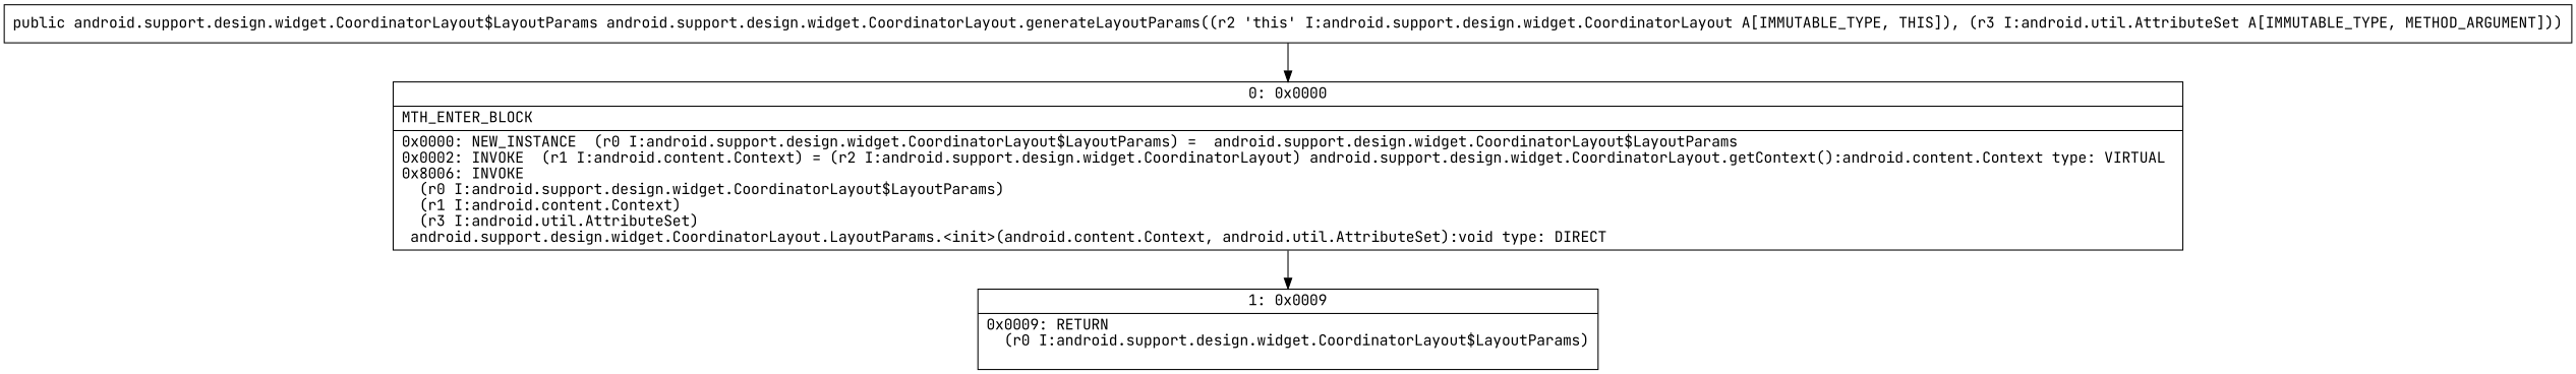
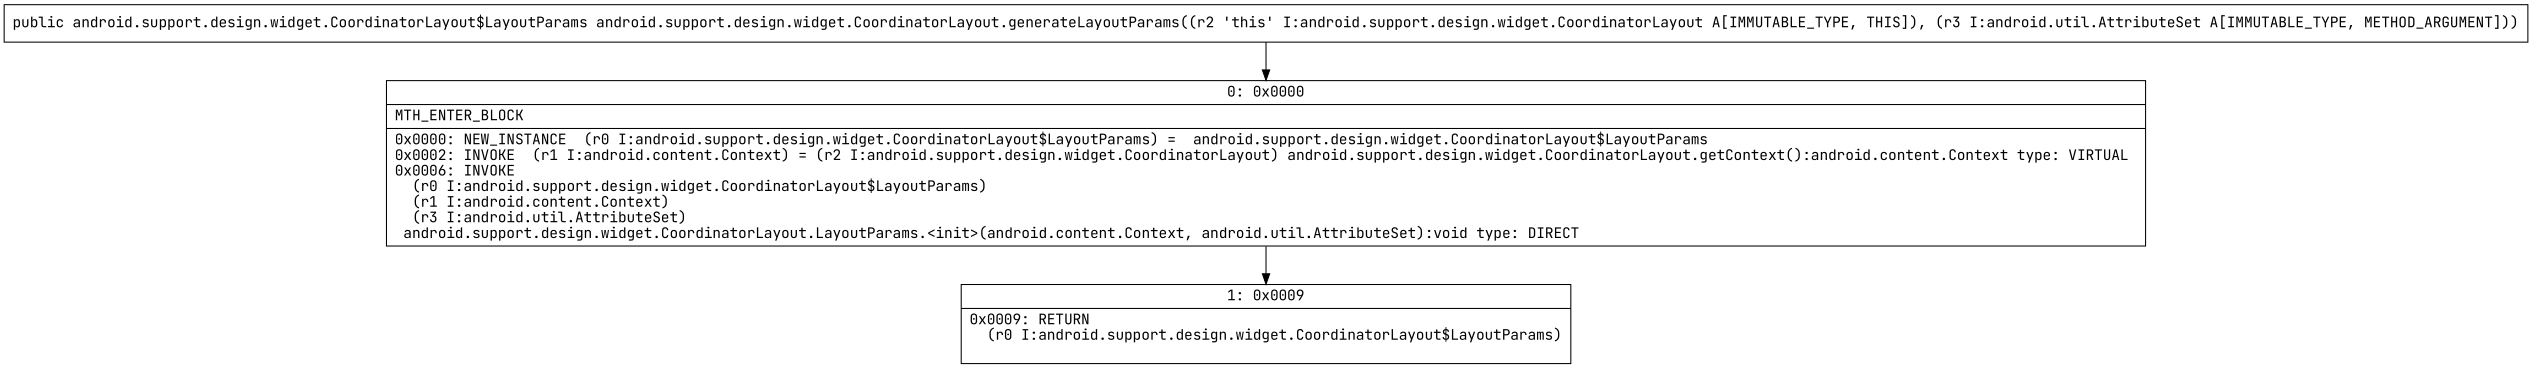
  digraph {
    fontname="JetBrains Mono"
    node [shape=record fontname="JetBrains Mono"]
    edge [fontname="JetBrains Mono"]
-   n1 [label="{0\:\ 0x0000|MTH_ENTER_BLOCK\l|0x0000: NEW_INSTANCE  (r0 I:android.support.design.widget.CoordinatorLayout$LayoutParams) =  android.support.design.widget.CoordinatorLayout$LayoutParams \l0x0002: INVOKE  (r1 I:android.content.Context) = (r2 I:android.support.design.widget.CoordinatorLayout) android.support.design.widget.CoordinatorLayout.getContext():android.content.Context type: VIRTUAL \l0x8006: INVOKE  \l  (r0 I:android.support.design.widget.CoordinatorLayout$LayoutParams)\l  (r1 I:android.content.Context)\l  (r3 I:android.util.AttributeSet)\l android.support.design.widget.CoordinatorLayout.LayoutParams.\<init\>(android.content.Context, android.util.AttributeSet):void type: DIRECT \l}"]
+   n1 [label="{0\:\ 0x0000|MTH_ENTER_BLOCK\l|0x0000: NEW_INSTANCE  (r0 I:android.support.design.widget.CoordinatorLayout$LayoutParams) =  android.support.design.widget.CoordinatorLayout$LayoutParams \l0x0002: INVOKE  (r1 I:android.content.Context) = (r2 I:android.support.design.widget.CoordinatorLayout) android.support.design.widget.CoordinatorLayout.getContext():android.content.Context type: VIRTUAL \l0x0006: INVOKE  \l  (r0 I:android.support.design.widget.CoordinatorLayout$LayoutParams)\l  (r1 I:android.content.Context)\l  (r3 I:android.util.AttributeSet)\l android.support.design.widget.CoordinatorLayout.LayoutParams.\<init\>(android.content.Context, android.util.AttributeSet):void type: DIRECT \l}"]
    n2 [label="{1\:\ 0x0009|0x0009: RETURN  \l  (r0 I:android.support.design.widget.CoordinatorLayout$LayoutParams)\l \l}"]
    n3 [label="{public android.support.design.widget.CoordinatorLayout$LayoutParams android.support.design.widget.CoordinatorLayout.generateLayoutParams((r2 'this' I:android.support.design.widget.CoordinatorLayout A[IMMUTABLE_TYPE, THIS]), (r3 I:android.util.AttributeSet A[IMMUTABLE_TYPE, METHOD_ARGUMENT])) }"]
    n1 -> n2
    n3 -> n1
  }
